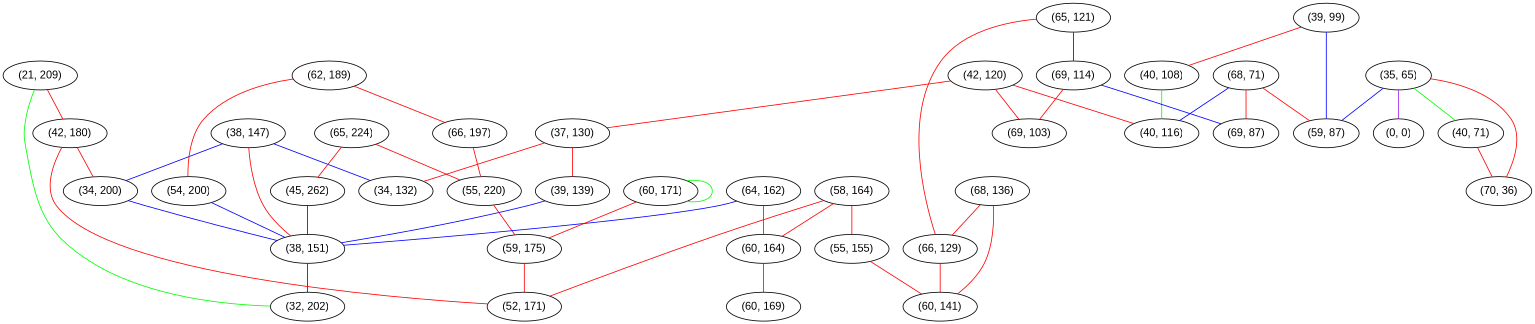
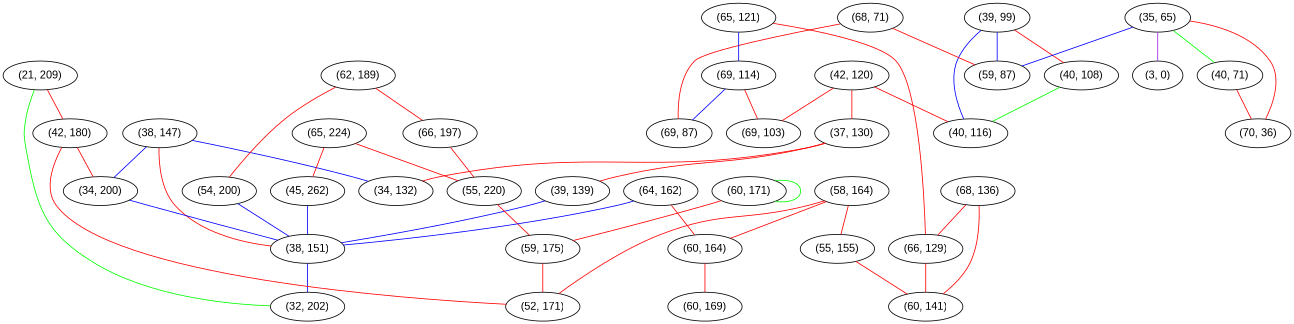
  graph {
    fontname="Liberation Sans"
    node [fontname="Liberation Sans"]
    edge [color=red fontname="Liberation Sans" weight=1]
    "(38, 147)"
    "(34, 132)"
    "(38, 151)"
    "(34, 200)"
    "(39, 139)"
    "(32, 202)"
    "(39, 99)"
    "(59, 87)"
    "(40, 108)"
    "(40, 116)"
    "(68, 71)"
    "(69, 87)"
    "(65, 121)"
    "(69, 114)"
    "(66, 129)"
    "(69, 103)"
    "(60, 141)"
    "(62, 189)"
    "(66, 197)"
    "(54, 200)"
    "(55, 220)"
    "(59, 175)"
    "(52, 171)"
    "(42, 120)"
    "(37, 130)"
    "(35, 65)"
-   "(0, 0)"
+   "(0, 0)" [label="(3, 0)"]
    "(40, 71)"
    "(70, 36)"
    "(58, 164)"
    "(55, 155)"
    "(60, 164)"
    "(60, 169)"
    "(64, 162)"
    "(60, 171)"
    "(21, 209)"
    "(42, 180)"
    "(65, 224)"
    "(45, 262)"
    "(68, 136)"
    "(38, 147)" -- "(34, 132)" [color=blue weight=3]
    "(38, 147)" -- "(38, 151)"
    "(38, 147)" -- "(34, 200)" [color=blue weight=3]
    "(38, 151)" -- "(32, 202)" [color=blue weight=3]
    "(34, 200)" -- "(38, 151)" [color=blue weight=3]
    "(39, 139)" -- "(38, 151)" [color=blue weight=3]
    "(39, 99)" -- "(59, 87)" [color=blue weight=3]
    "(39, 99)" -- "(40, 108)"
-   "(68, 71)" -- "(40, 116)" [color=blue weight=3]
+   "(39, 99)" -- "(40, 116)" [color=blue weight=3]
    "(40, 108)" -- "(40, 116)" [color=green weight=3]
    "(68, 71)" -- "(59, 87)"
    "(68, 71)" -- "(69, 87)"
    "(65, 121)" -- "(69, 114)" [color=blue weight=3]
    "(65, 121)" -- "(66, 129)"
    "(69, 114)" -- "(69, 87)" [color=blue weight=3]
    "(69, 114)" -- "(69, 103)"
    "(66, 129)" -- "(60, 141)"
    "(62, 189)" -- "(66, 197)"
    "(62, 189)" -- "(54, 200)"
    "(66, 197)" -- "(55, 220)"
    "(54, 200)" -- "(38, 151)" [color=blue weight=3]
    "(55, 220)" -- "(59, 175)"
    "(59, 175)" -- "(52, 171)"
    "(42, 120)" -- "(40, 116)"
    "(42, 120)" -- "(69, 103)"
    "(42, 120)" -- "(37, 130)"
    "(37, 130)" -- "(34, 132)"
    "(37, 130)" -- "(39, 139)"
    "(35, 65)" -- "(59, 87)" [color=blue weight=3]
    "(35, 65)" -- "(0, 0)" [color=purple weight=4]
    "(35, 65)" -- "(40, 71)" [color=green weight=2]
    "(35, 65)" -- "(70, 36)"
    "(40, 71)" -- "(70, 36)"
    "(58, 164)" -- "(52, 171)"
    "(58, 164)" -- "(55, 155)"
    "(58, 164)" -- "(60, 164)"
    "(55, 155)" -- "(60, 141)"
    "(60, 164)" -- "(60, 169)"
    "(64, 162)" -- "(38, 151)" [color=blue weight=3]
    "(64, 162)" -- "(60, 164)"
    "(60, 171)" -- "(59, 175)"
    "(60, 171)" -- "(60, 171)" [color=green weight=2]
    "(21, 209)" -- "(32, 202)" [color=green]
    "(21, 209)" -- "(42, 180)"
    "(42, 180)" -- "(34, 200)"
    "(42, 180)" -- "(52, 171)"
    "(65, 224)" -- "(55, 220)"
    "(65, 224)" -- "(45, 262)"
    "(45, 262)" -- "(38, 151)" [color=blue weight=3]
    "(68, 136)" -- "(66, 129)"
    "(68, 136)" -- "(60, 141)"
  }
